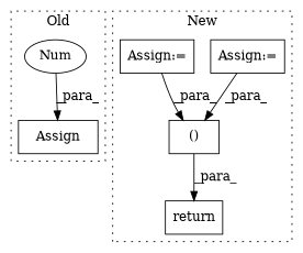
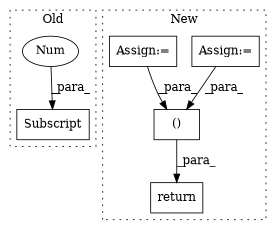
  digraph {
    node [a=68 l=3 shape=box]
-   n1 [a=63 l="9,0" label=Assign s="7483,0"]
+   n1 [a=63 l="9,0" label=Subscript s="7483,0"]
    n2 [a=76 l=1 label=Num s=7490 shape=ellipse]
    n3 [label="Assign:=" s=8488]
    n4 [a=93 l=7 label=return s=8901]
    n5 [label="Assign:=" s=7337]
    n6 [a=54 l=9 label="()" s=8911]
    subgraph cluster_1 {
      label=Old
      style=dotted
      n1
      n2
    }
    subgraph cluster_2 {
      label=New
      style=dotted
      n3
      n4
      n5
      n6
    }
    n2 -> n1 [label=_para_]
    n3 -> n6 [label=_para_]
    n5 -> n6 [label=_para_]
    n6 -> n4 [label=_para_]
  }
